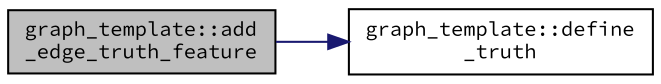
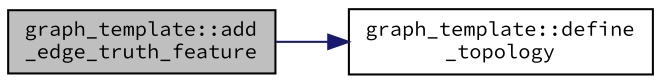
  digraph {
    rankdir=LR
    fontname="Source Code Pro"
    node [color=black fontname="Source Code Pro" fontsize=10 shape=record style=filled]
    n1 [fillcolor=grey75 fontcolor=black height=0.2 label="graph_template::add\l_edge_truth_feature" width=0.4]
-   n2 [fillcolor=white height=0.2 label="graph_template::define\l_truth" width=0.4]
+   n2 [fillcolor=white height=0.2 label="graph_template::define\l_topology" width=0.4]
    n1 -> n2 [color=midnightblue fontname="Source Code Pro" fontsize=10 labelfontname=Helvetica labelfontsize=10 style=solid]
  }
